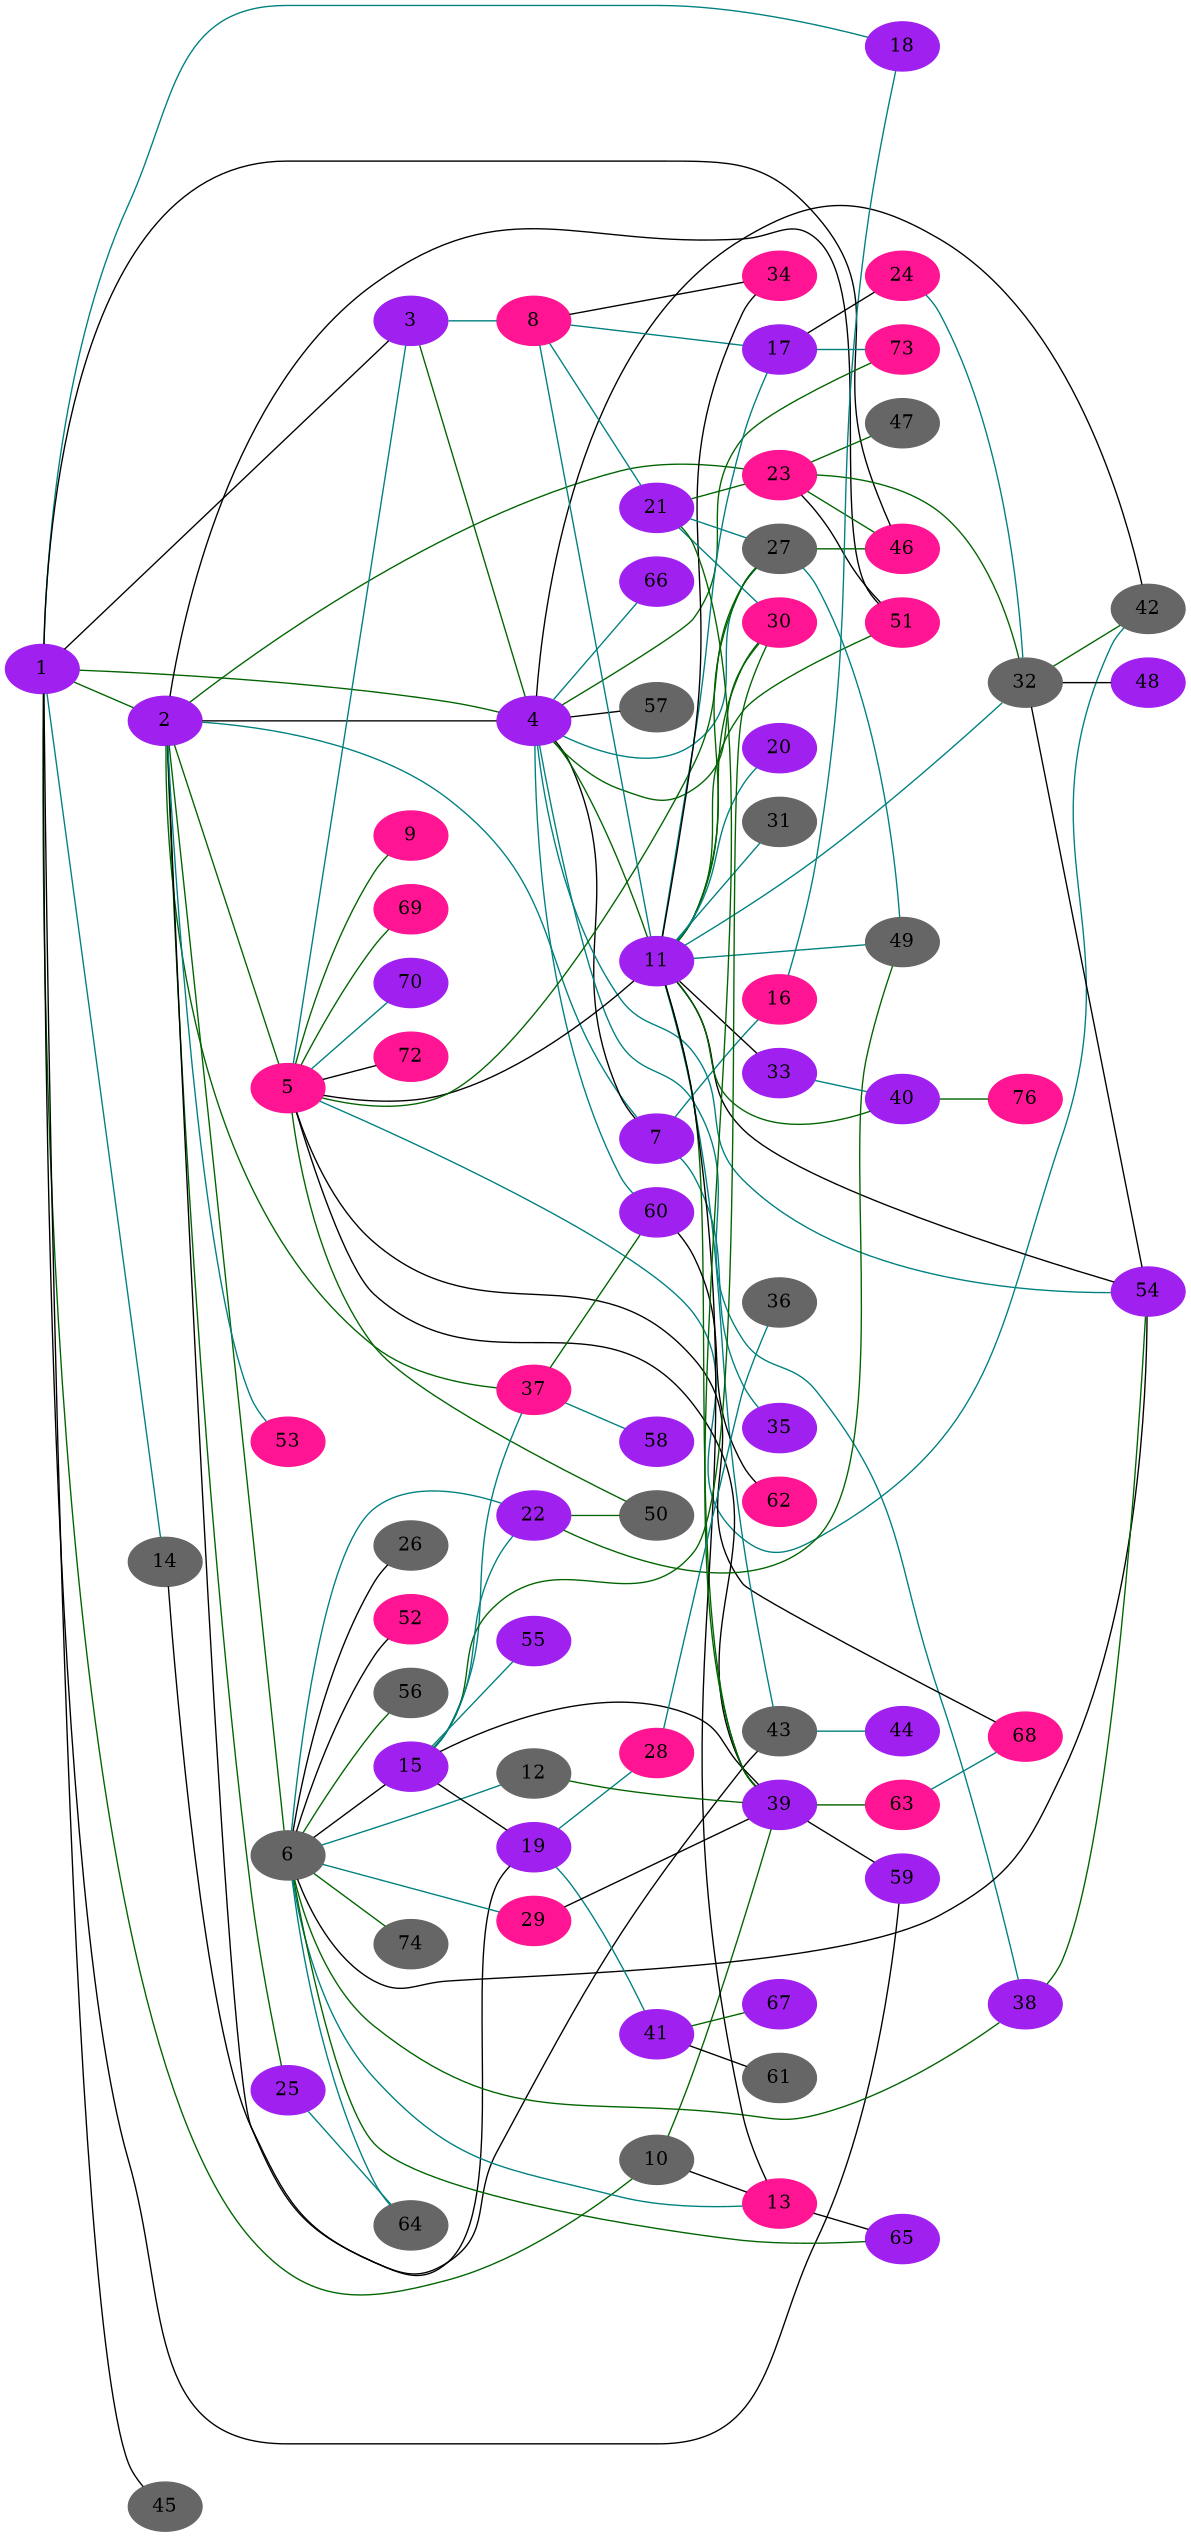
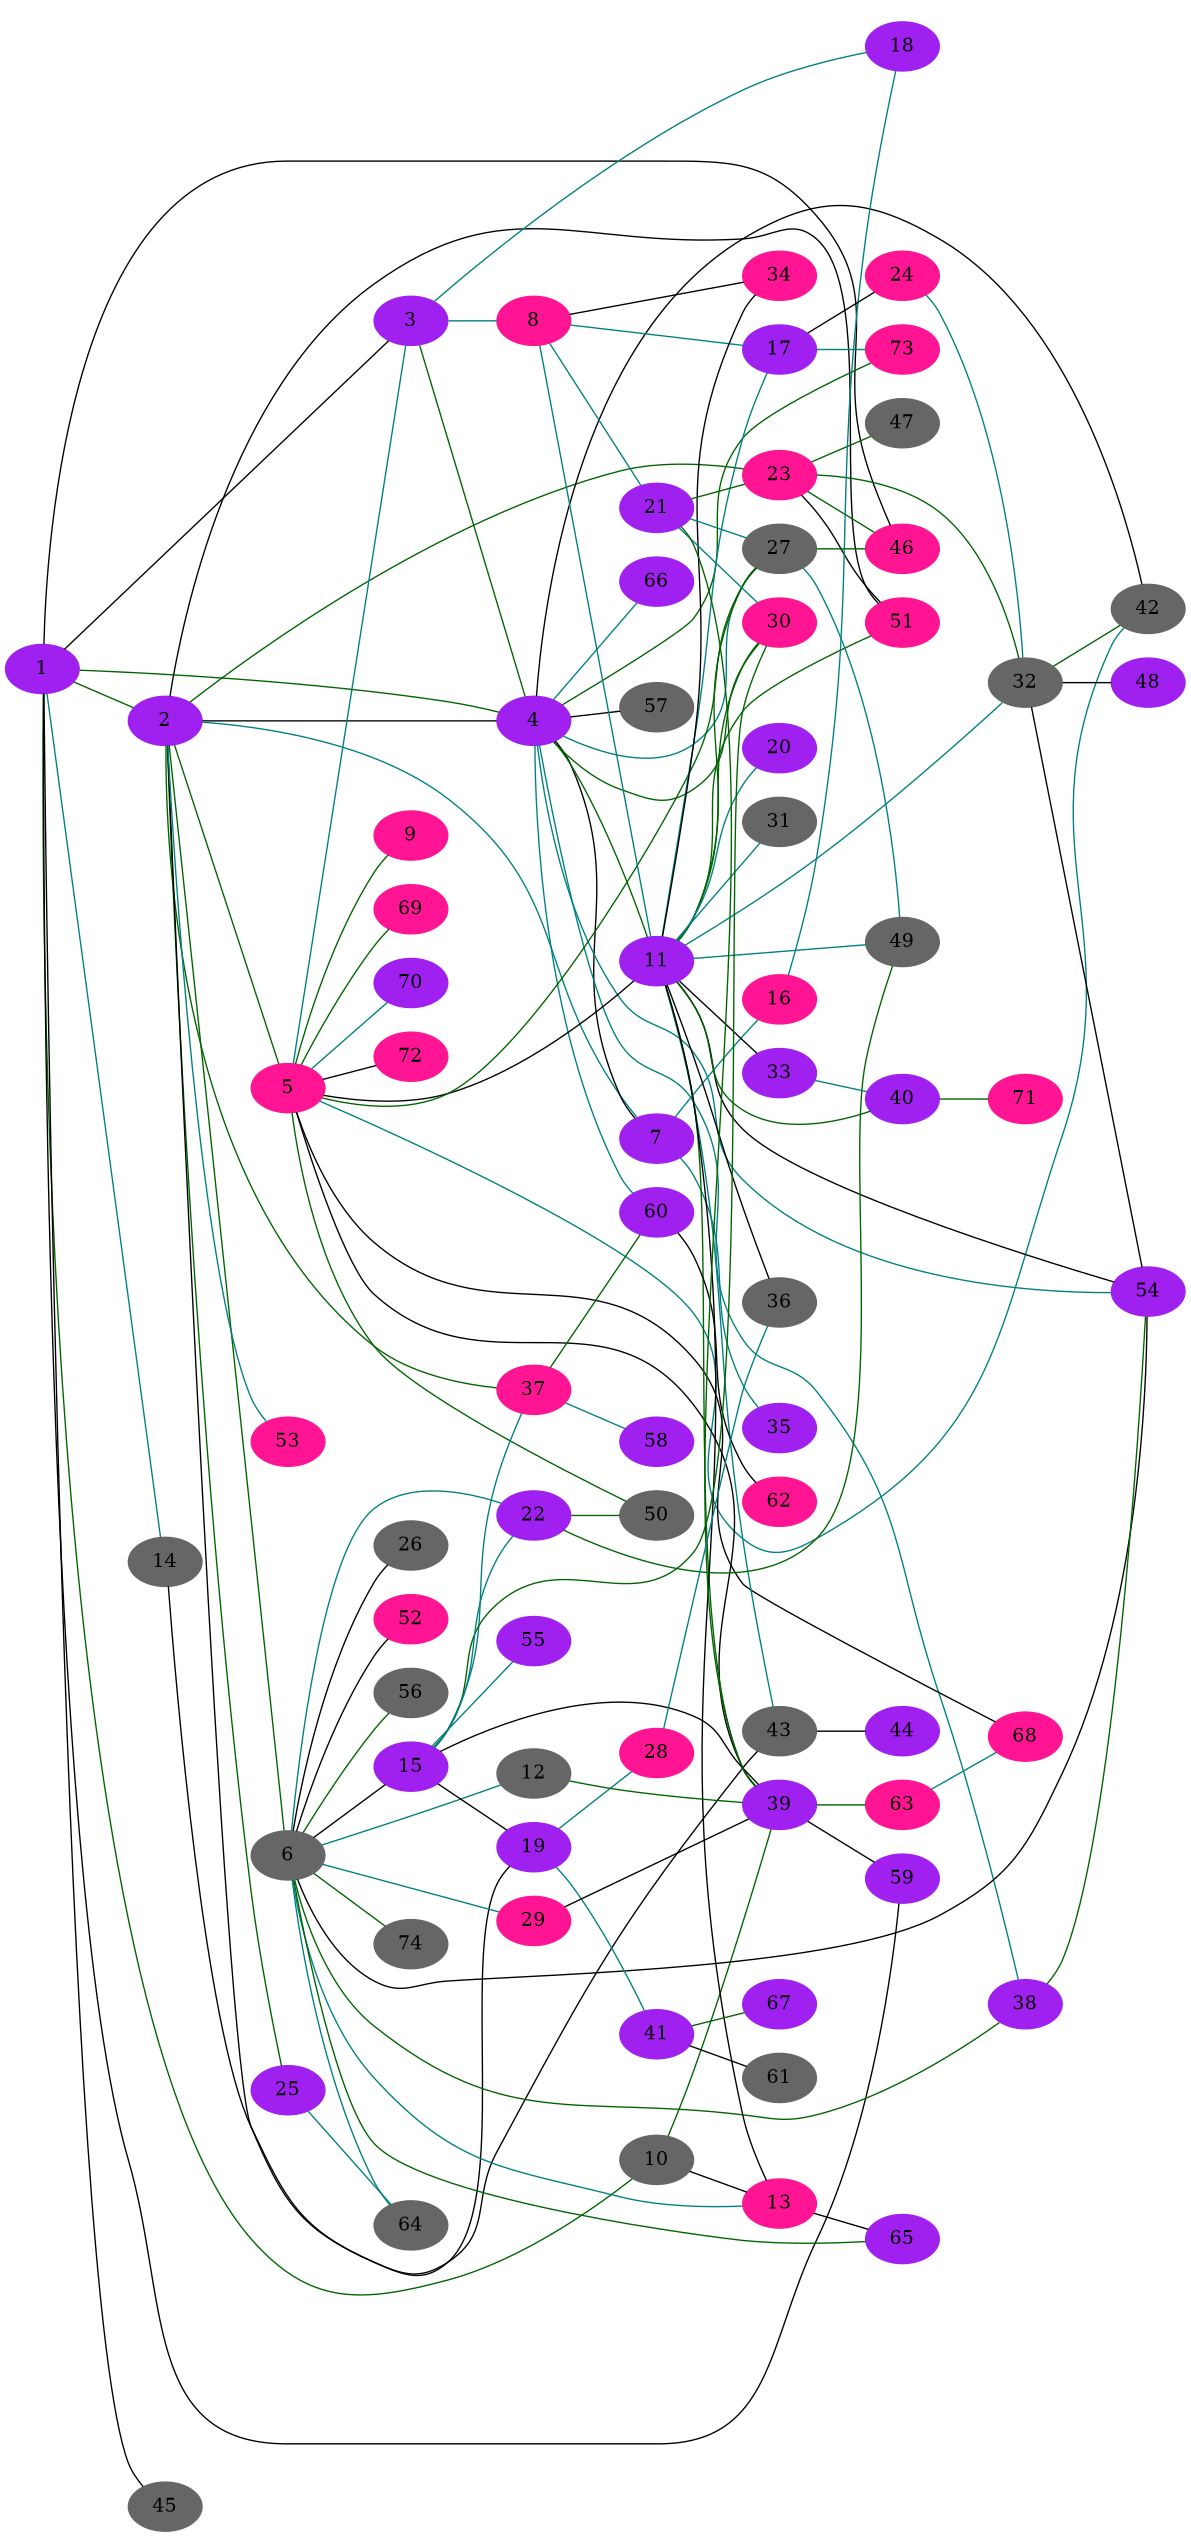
  graph {
    rankdir=LR
    node [color=purple style=filled]
    edge [color=teal weight=1.0]
    1
    2
    3
    4
    10 [color=gray40]
    14 [color=gray40]
    18
    45 [color=gray40]
    46 [color=deeppink]
    59
    5 [color=deeppink]
    6 [color=gray40]
    7
    23 [color=deeppink]
    25
    37 [color=deeppink]
    43 [color=gray40]
    51 [color=deeppink]
    53 [color=deeppink]
    8 [color=deeppink]
    11
    27 [color=gray40]
    30 [color=deeppink]
    38
    42 [color=gray40]
    54
    57 [color=gray40]
    60
    66
    73 [color=deeppink]
    39
    13 [color=deeppink]
    19
    9 [color=deeppink]
    50 [color=gray40]
    68 [color=deeppink]
    69 [color=deeppink]
    70
    72 [color=deeppink]
    12 [color=gray40]
    15
    22
    26 [color=gray40]
    29 [color=deeppink]
    52 [color=deeppink]
    56 [color=gray40]
    64 [color=gray40]
    65
    74 [color=gray40]
    16 [color=deeppink]
    35
    32 [color=gray40]
    47 [color=gray40]
    58
    44
    17
    21
    34 [color=deeppink]
    20
    31 [color=gray40]
    33
    36 [color=gray40]
    40
    49 [color=gray40]
    62 [color=deeppink]
    63 [color=deeppink]
    55
    24 [color=deeppink]
    48
-   71 [color=deeppink label=76]
+   71 [color=deeppink]
    28 [color=deeppink]
    41
    61 [color=gray40]
    67
    1 -- 2 [color=darkgreen]
    1 -- 3 [color=black]
    1 -- 4 [color=darkgreen weight=2.0]
    1 -- 10 [color=darkgreen]
    1 -- 14
-   1 -- 18
+   3 -- 18
    1 -- 45 [color=black]
    1 -- 46 [color=black]
    1 -- 59 [color=black]
    2 -- 4 [color=black weight=15.0]
    2 -- 5 [color=darkgreen]
    2 -- 6 [color=darkgreen]
    2 -- 7
    2 -- 23 [color=darkgreen]
    2 -- 25 [color=darkgreen]
    2 -- 37 [color=darkgreen]
    2 -- 43 [color=black]
    2 -- 51 [color=black]
    2 -- 53
    3 -- 4 [color=darkgreen]
    3 -- 8
    4 -- 7 [color=black weight=2.0]
    4 -- 11 [color=darkgreen]
    4 -- 27
    4 -- 30 [color=darkgreen weight=2.0]
    4 -- 38
    4 -- 42 [color=black]
    4 -- 54 [weight=2.0]
    4 -- 57 [color=black]
    4 -- 60
    4 -- 66
    4 -- 73 [color=darkgreen]
    10 -- 39 [color=darkgreen]
    10 -- 13 [color=black weight=2.0]
    14 -- 19 [color=black]
    5 -- 3
    5 -- 11 [color=black]
    5 -- 27 [color=darkgreen]
    5 -- 42
    5 -- 39 [color=black]
    5 -- 9 [color=darkgreen]
    5 -- 50 [color=darkgreen]
    5 -- 68 [color=black]
    5 -- 69 [color=darkgreen]
    5 -- 70
    5 -- 72 [color=black]
    6 -- 38 [color=darkgreen]
    6 -- 54 [color=black]
    6 -- 13
    6 -- 12
    6 -- 15 [color=black]
    6 -- 22
    6 -- 26 [color=black]
    6 -- 29
    6 -- 52 [color=black]
    6 -- 56 [color=darkgreen]
    6 -- 64
    6 -- 65 [color=darkgreen]
    6 -- 74 [color=darkgreen]
    7 -- 16
    7 -- 35
    23 -- 46 [color=darkgreen]
    23 -- 51 [color=black]
    23 -- 32 [color=darkgreen]
    23 -- 47 [color=darkgreen]
    25 -- 64
    37 -- 60 [color=darkgreen]
    37 -- 58
-   43 -- 44
+   43 -- 44 [color=black]
    8 -- 11
    8 -- 17
    8 -- 21
    8 -- 34 [color=black weight=3.0]
    11 -- 43
    11 -- 51 [color=darkgreen]
    11 -- 27 [color=darkgreen]
    11 -- 30 [color=darkgreen]
    11 -- 54 [color=black]
    11 -- 39 [color=darkgreen]
    11 -- 13 [color=black]
    11 -- 32
    11 -- 17
    11 -- 34 [color=black]
    11 -- 20
    11 -- 31
    11 -- 33 [color=black]
+   11 -- 36 [color=black weight=4.0]
    11 -- 40 [color=darkgreen]
    11 -- 49
    27 -- 46 [color=darkgreen]
    27 -- 49 [weight=3.0]
    38 -- 54 [color=darkgreen weight=2.0]
    60 -- 62 [color=black]
    39 -- 59 [color=black]
    39 -- 63 [color=darkgreen]
    13 -- 65 [color=black]
    19 -- 28
    19 -- 41
    12 -- 39 [color=darkgreen]
    15 -- 37
    15 -- 30 [color=darkgreen]
    15 -- 39 [color=black]
    15 -- 19 [color=black]
    15 -- 22
    15 -- 55
    22 -- 50 [color=darkgreen weight=2.0]
    22 -- 49 [color=darkgreen]
    29 -- 39 [color=black]
    16 -- 18
    32 -- 42 [color=darkgreen]
    32 -- 54 [color=black]
    32 -- 48 [color=black weight=2.0]
    17 -- 73
    17 -- 24 [color=black]
    21 -- 23 [color=darkgreen]
    21 -- 27 [weight=2.0]
    21 -- 30
    21 -- 39 [color=darkgreen]
    33 -- 40
    40 -- 71 [color=darkgreen]
    63 -- 68
    24 -- 32
    28 -- 36
    41 -- 61 [color=black]
    41 -- 67 [color=darkgreen]
  }
